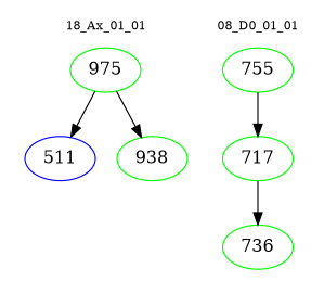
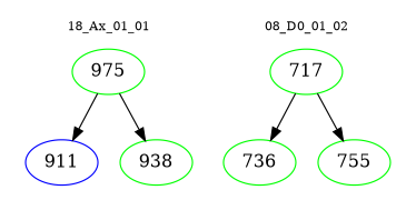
  digraph {
    fontname="DejaVu Serif"
    node [color=green fontname="DejaVu Serif"]
    edge [color=black fontname="DejaVu Serif"]
    n1 [label=975]
-   n2 [color=blue label=511]
+   n2 [color=blue label=911]
    n3 [label=938]
    n4 [label=717]
    n5 [label=736]
    n6 [label=755]
    subgraph cluster_1 {
      color=white
      fontsize=10
      label="18_Ax_01_01"
      n1
      n2
      n3
    }
    subgraph cluster_2 {
      color=white
      fontsize=10
-     label="08_D0_01_01"
+     label="08_D0_01_02"
      n4
      n5
      n6
    }
    n1 -> n2
    n1 -> n3
    n4 -> n5
-   n6 -> n4
+   n4 -> n6
  }
